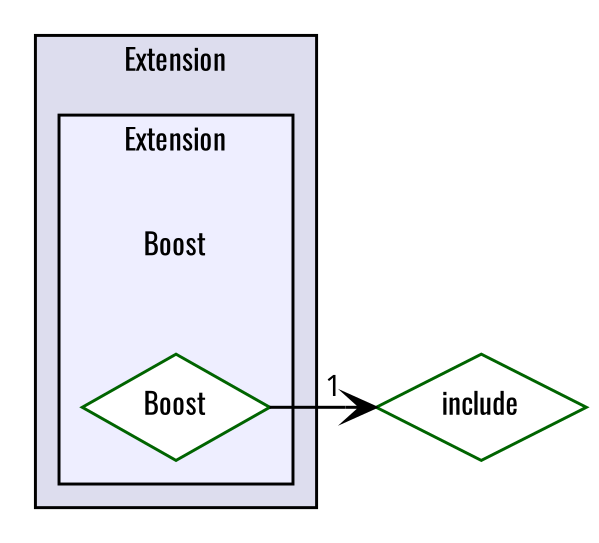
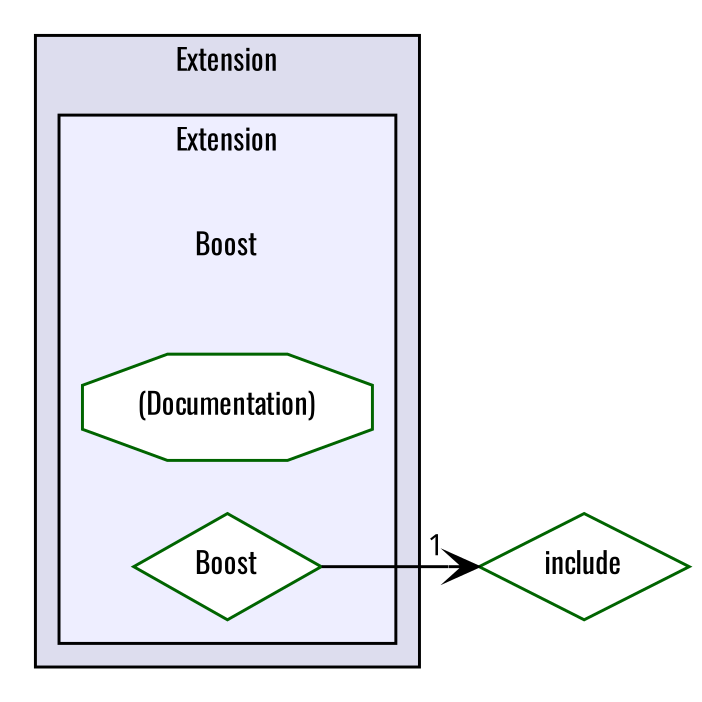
  digraph {
    compound=true
    rankdir=LR
    fontname=Oswald
    node [fontname=Oswald fontsize=10 shape=diamond color=darkgreen fillcolor=white style=filled]
    n1 [label=Boost shape=plaintext color=teal fillcolor="" style=""]
+   n2 [label="(Documentation)" shape=octagon]
    n3 [label=Boost]
    n4 [label=include]
    subgraph cluster_1 {
      bgcolor="#ddddee"
      fontsize=10
      label=Extension
      pencolor=black
      subgraph cluster_2 {
        bgcolor="#eeeeff"
        fontsize=10
        pencolor=black
        n1
+       n2
        n3
      }
    }
    n3 -> n4 [headlabel=1 labeldistance=1.5 labelfontname=Verdana labelfontsize=10 arrowhead=vee fontname=Oswald]
  }
